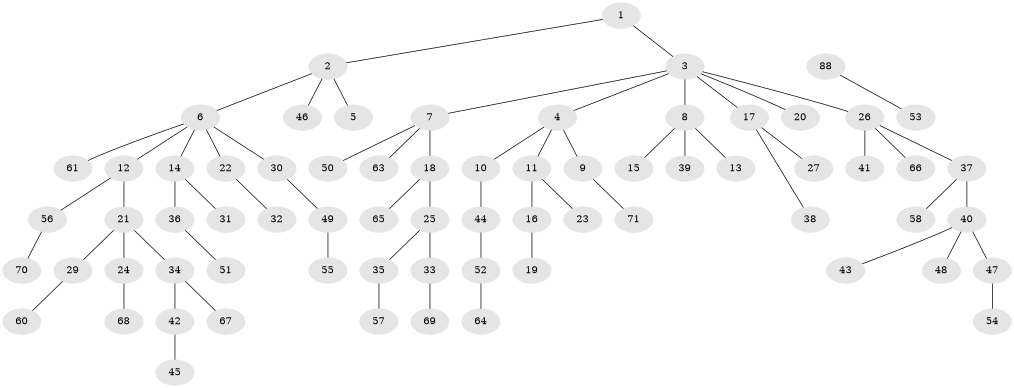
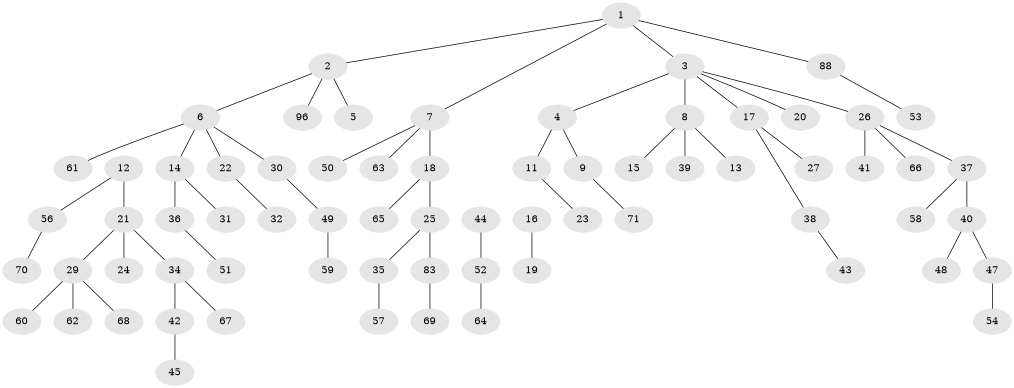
  graph {
    node [color=gray90 style=filled]
    1
    2
    3
    n4 [label=88]
    5
    6
-   46
+   46 [label=96]
    4
    7
    8
    17
    20
    26
    53
    12
    14
    22
    30
    61
    9
-   10
    11
    18
    50
    63
    13
    15
    39
    27
    38
    37
    41
    66
    71
    44
    16
    23
    21
    56
    31
    36
    32
    49
    25
    65
    52
    19
    24
    29
    34
    70
    51
-   33
+   33 [label=83]
    35
    60
+   62
    68
    42
    67
    69
    57
    40
    58
-   55
+   55 [label=59]
    45
    43
    47
    48
    54
    64
    1 -- 2
    1 -- 3
+   1 -- n4
    2 -- 5
    2 -- 6
    2 -- 46
    3 -- 4
-   3 -- 7
+   1 -- 7
    3 -- 8
    3 -- 17
    3 -- 20
    3 -- 26
    n4 -- 53
-   6 -- 12
    6 -- 14
    6 -- 22
    6 -- 30
    6 -- 61
    4 -- 9
-   4 -- 10
    4 -- 11
    7 -- 18
    7 -- 50
    7 -- 63
    8 -- 13
    8 -- 15
    8 -- 39
    17 -- 27
    17 -- 38
    26 -- 37
    26 -- 41
    26 -- 66
    12 -- 21
    12 -- 56
    14 -- 31
    14 -- 36
    22 -- 32
    30 -- 49
    9 -- 71
-   10 -- 44
-   11 -- 16
    11 -- 23
    18 -- 25
    18 -- 65
    37 -- 40
    37 -- 58
    44 -- 52
    16 -- 19
    21 -- 24
    21 -- 29
    21 -- 34
    56 -- 70
    36 -- 51
    49 -- 55
    25 -- 33
    25 -- 35
    52 -- 64
    29 -- 60
-   24 -- 68
+   29 -- 62
+   29 -- 68
    34 -- 42
    34 -- 67
    33 -- 69
    35 -- 57
    42 -- 45
-   40 -- 43
+   38 -- 43
    40 -- 47
    40 -- 48
    47 -- 54
  }
